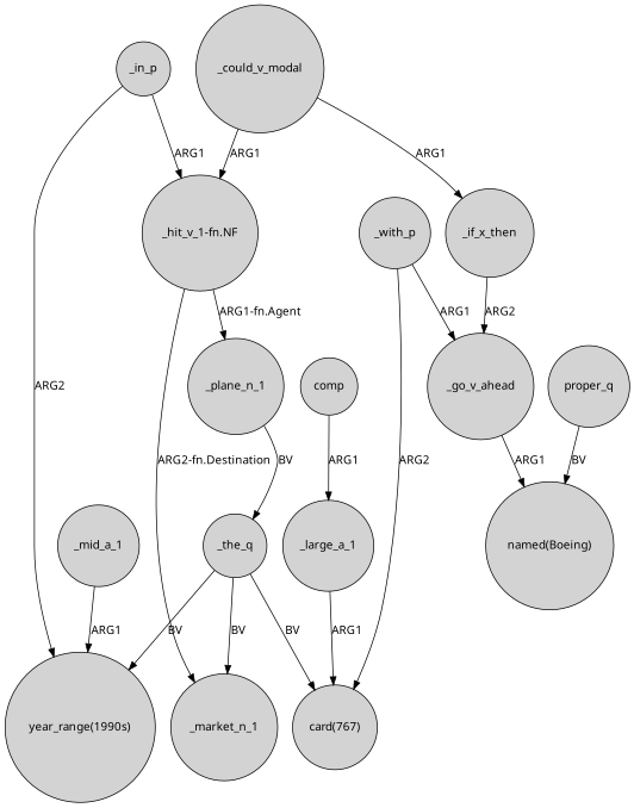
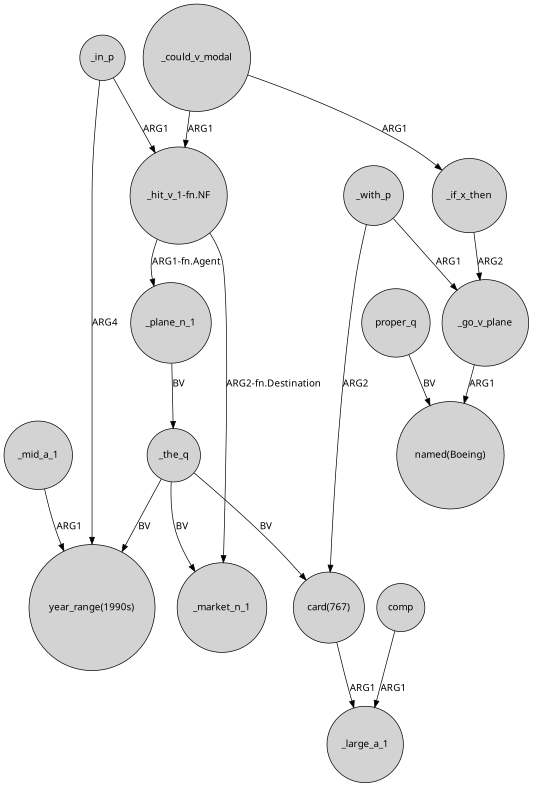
  digraph {
    fontname="Noto Sans"
    node [fontname="Noto Sans" shape=circle style=filled]
    edge [fontname="Noto Sans"]
    _in_p
    "_hit_v_1-fn.NF"
    "year_range(1990s)"
    _plane_n_1
    _market_n_1
    _the_q
    "card(767)"
    proper_q
    "named(Boeing)"
-   _go_v_ahead
+   _go_v_ahead [label=_go_v_plane]
    _mid_a_1
    _if_x_then
    _could_v_modal
    _with_p
    comp
    _large_a_1
    _in_p -> "_hit_v_1-fn.NF" [label=ARG1]
-   _in_p -> "year_range(1990s)" [label=ARG2]
+   _in_p -> "year_range(1990s)" [label=ARG4]
    "_hit_v_1-fn.NF" -> _plane_n_1 [label="ARG1-fn.Agent"]
    "_hit_v_1-fn.NF" -> _market_n_1 [label="ARG2-fn.Destination"]
    _plane_n_1 -> _the_q [label=BV]
    _the_q -> "year_range(1990s)" [label=BV]
    _the_q -> _market_n_1 [label=BV]
    _the_q -> "card(767)" [label=BV]
    proper_q -> "named(Boeing)" [label=BV]
    _go_v_ahead -> "named(Boeing)" [label=ARG1]
    _mid_a_1 -> "year_range(1990s)" [label=ARG1]
    _if_x_then -> _go_v_ahead [label=ARG2]
    _could_v_modal -> "_hit_v_1-fn.NF" [label=ARG1]
    _could_v_modal -> _if_x_then [label=ARG1]
    _with_p -> "card(767)" [label=ARG2]
    _with_p -> _go_v_ahead [label=ARG1]
    comp -> _large_a_1 [label=ARG1]
-   _large_a_1 -> "card(767)" [label=ARG1]
+   "card(767)" -> _large_a_1 [label=ARG1]
  }
